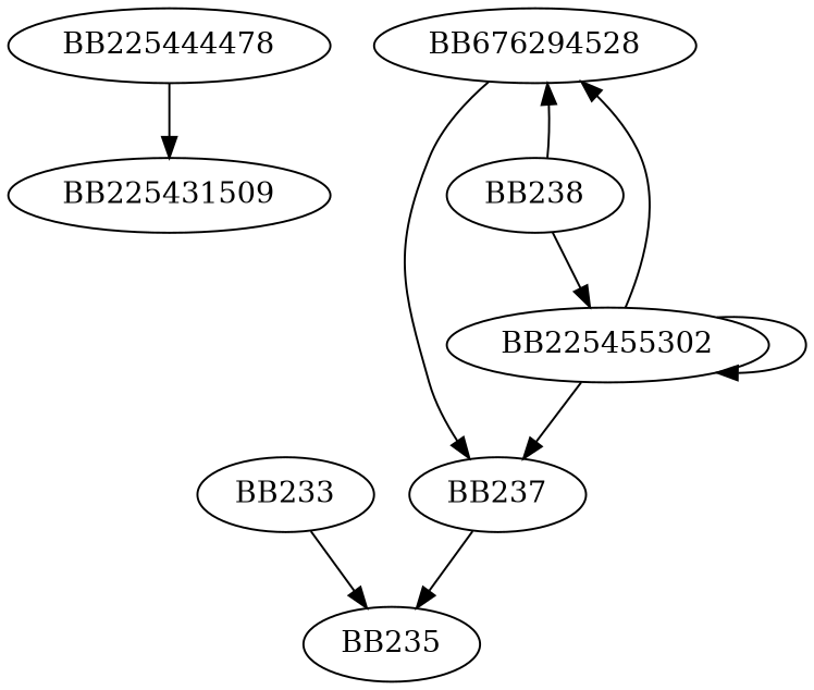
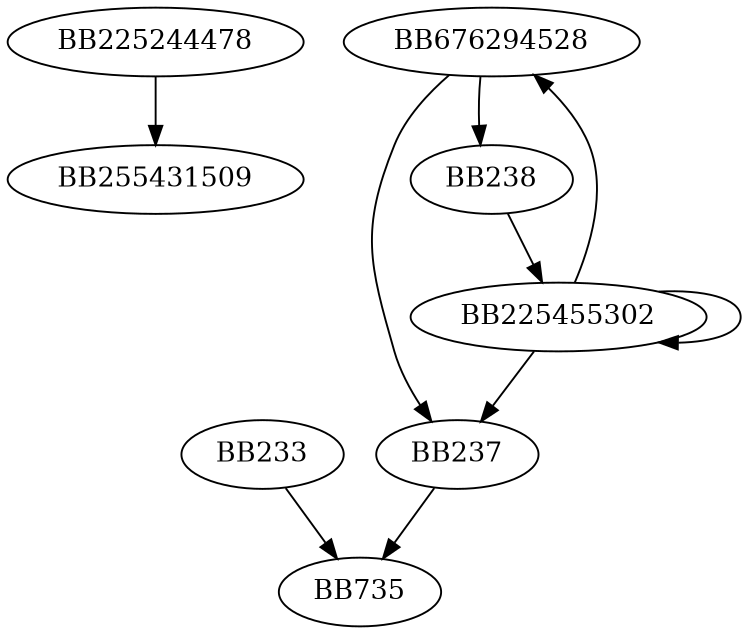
  digraph {
-   BB225444478
-   BB225431509
+   BB225444478 [label=BB225244478]
+   BB225431509 [label=BB255431509]
    BB233
-   BB235
+   BB235 [label=BB735]
    BB676294528
    BB237
    BB238
    BB225455302
    BB225444478 -> BB225431509
    BB233 -> BB235
    BB676294528 -> BB237
-   BB238 -> BB676294528
+   BB676294528 -> BB238
    BB237 -> BB235
    BB238 -> BB225455302
    BB225455302 -> BB676294528
    BB225455302 -> BB237
    BB225455302 -> BB225455302
  }
